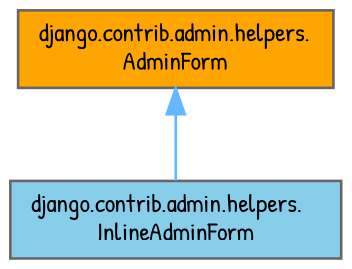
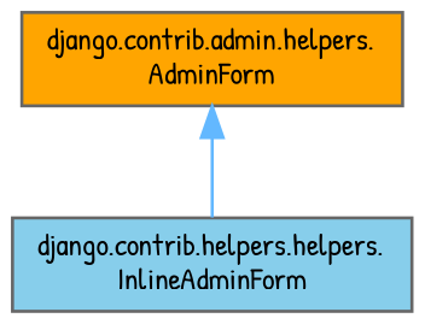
  digraph {
    fontname="Patrick Hand"
    node [color=gray40 fontname="Patrick Hand" fontsize=10 shape=box style=filled]
-   n1 [fillcolor=skyblue fontcolor=black height=0.2 label="django.contrib.admin.helpers.\lInlineAdminForm" width=0.4]
+   n1 [fillcolor=skyblue fontcolor=black height=0.2 label="django.contrib.helpers.helpers.\lInlineAdminForm" width=0.4]
    n2 [fillcolor=orange height=0.2 label="django.contrib.admin.helpers.\lAdminForm" width=0.4]
    n2 -> n1 [color=steelblue1 dir=back fontname="Patrick Hand" fontsize=10 labelfontname=Helvetica labelfontsize=10 style=solid]
  }
